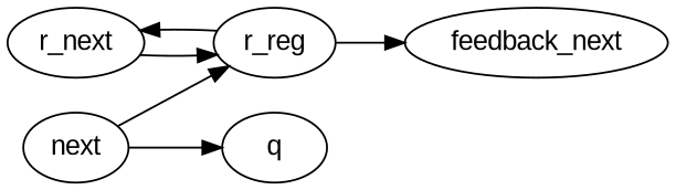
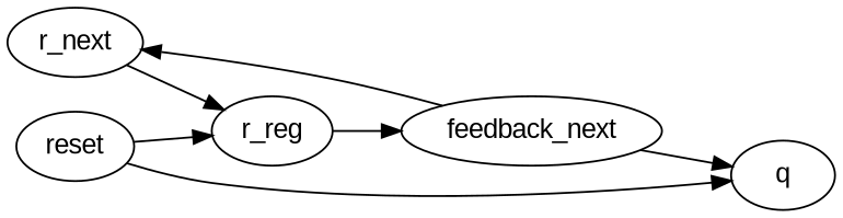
  strict digraph {
    fontname="Liberation Sans"
    rankdir=LR
    node [fontname="Liberation Sans"]
    edge [fontname="Liberation Sans" weight=1.0]
    r_next
    r_reg
    n3 [label=feedback_next]
    q
-   reset [label=next]
+   reset
    r_next -> r_reg
-   r_reg -> r_next
+   n3 -> r_next
    r_reg -> n3
+   n3 -> q
    reset -> r_reg [weight=2.0]
    reset -> q
  }
